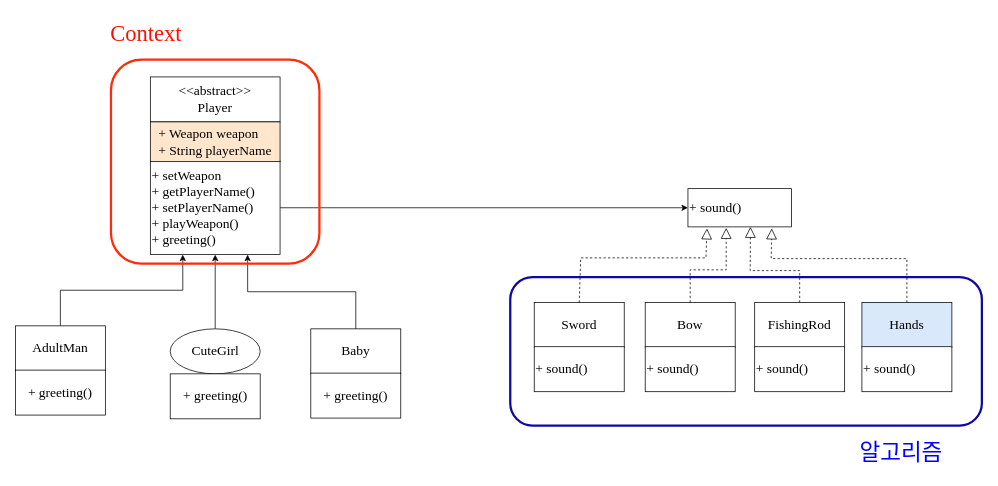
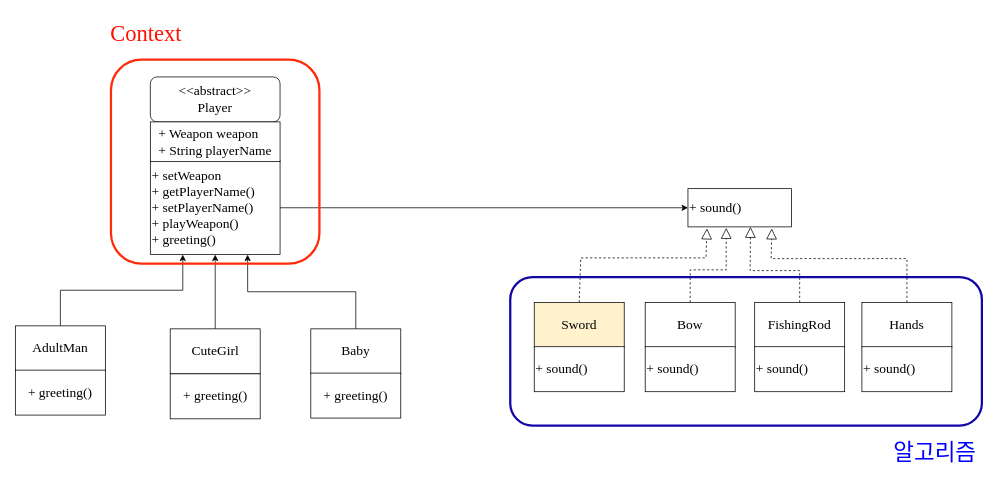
  <mxCell id="0" />
  <mxCell id="1" parent="0" />
  <mxCell id="2" style="edgeStyle=orthogonalEdgeStyle;rounded=0;orthogonalLoop=1;jettySize=auto;html=1;exitX=0.5;exitY=0;exitDx=0;exitDy=0;entryX=0.25;entryY=1;entryDx=0;entryDy=0;fontFamily=BinggraeMelona-Bold;fontSource=https%3A%2F%2Fcdn.jsdelivr.net%2Fgh%2Fprojectnoonnu%2Fnoonfonts_twelve%401.0%2FBinggraeMelona-Bold.woff;fontSize=18;" edge="1" parent="1" source="3" target="17"><mxGeometry relative="1" as="geometry"><mxPoint x="273.886" y="339" as="targetPoint" /></mxGeometry></mxCell>
  <mxCell id="3" value="AdultMan" style="rounded=0;whiteSpace=wrap;html=1;fontFamily=BinggraeMelona-Bold;fontSource=https%3A%2F%2Fcdn.jsdelivr.net%2Fgh%2Fprojectnoonnu%2Fnoonfonts_twelve%401.0%2FBinggraeMelona-Bold.woff;fontSize=18;" vertex="1" parent="1"><mxGeometry x="20" y="434" width="120" height="60" as="geometry" /></mxCell>
  <mxCell id="4" style="edgeStyle=orthogonalEdgeStyle;rounded=0;orthogonalLoop=1;jettySize=auto;html=1;exitX=0.5;exitY=0;exitDx=0;exitDy=0;entryX=0.5;entryY=1;entryDx=0;entryDy=0;" edge="1" parent="1" source="5" target="17"><mxGeometry relative="1" as="geometry" /></mxCell>
- <mxCell id="5" value="CuteGirl" style="ellipse;whiteSpace=wrap;html=1;fontFamily=BinggraeMelona-Bold;fontSource=https%3A%2F%2Fcdn.jsdelivr.net%2Fgh%2Fprojectnoonnu%2Fnoonfonts_twelve%401.0%2FBinggraeMelona-Bold.woff;fontSize=18;" vertex="1" parent="1"><mxGeometry x="226.5" y="438" width="120" height="60" as="geometry" /></mxCell>
- <mxCell id="6" value="Sword" style="rounded=0;whiteSpace=wrap;html=1;fontFamily=BinggraeMelona-Bold;fontSource=https%3A%2F%2Fcdn.jsdelivr.net%2Fgh%2Fprojectnoonnu%2Fnoonfonts_twelve%401.0%2FBinggraeMelona-Bold.woff;fontSize=18;" vertex="1" parent="1"><mxGeometry x="712" y="402.82" width="120" height="60" as="geometry" /></mxCell>
+ <mxCell id="5" value="CuteGirl" style="rounded=0;whiteSpace=wrap;html=1;fontFamily=BinggraeMelona-Bold;fontSource=https%3A%2F%2Fcdn.jsdelivr.net%2Fgh%2Fprojectnoonnu%2Fnoonfonts_twelve%401.0%2FBinggraeMelona-Bold.woff;fontSize=18;" vertex="1" parent="1"><mxGeometry x="226.5" y="438" width="120" height="60" as="geometry" /></mxCell>
+ <mxCell id="6" value="Sword" style="rounded=0;whiteSpace=wrap;html=1;fontFamily=BinggraeMelona-Bold;fontSource=https%3A%2F%2Fcdn.jsdelivr.net%2Fgh%2Fprojectnoonnu%2Fnoonfonts_twelve%401.0%2FBinggraeMelona-Bold.woff;fontSize=18;fillColor=#fff2cc;" vertex="1" parent="1"><mxGeometry x="712" y="402.82" width="120" height="60" as="geometry" /></mxCell>
  <mxCell id="7" value="Bow" style="rounded=0;whiteSpace=wrap;html=1;fontFamily=BinggraeMelona-Bold;fontSource=https%3A%2F%2Fcdn.jsdelivr.net%2Fgh%2Fprojectnoonnu%2Fnoonfonts_twelve%401.0%2FBinggraeMelona-Bold.woff;fontSize=18;" vertex="1" parent="1"><mxGeometry x="860" y="402.82" width="120" height="60" as="geometry" /></mxCell>
  <mxCell id="8" value="FishingRod" style="rounded=0;whiteSpace=wrap;html=1;fontFamily=BinggraeMelona-Bold;fontSource=https%3A%2F%2Fcdn.jsdelivr.net%2Fgh%2Fprojectnoonnu%2Fnoonfonts_twelve%401.0%2FBinggraeMelona-Bold.woff;fontSize=18;" vertex="1" parent="1"><mxGeometry x="1006" y="402.82" width="120" height="60" as="geometry" /></mxCell>
- <mxCell id="9" value="Hands" style="rounded=0;whiteSpace=wrap;html=1;fontFamily=BinggraeMelona-Bold;fontSource=https%3A%2F%2Fcdn.jsdelivr.net%2Fgh%2Fprojectnoonnu%2Fnoonfonts_twelve%401.0%2FBinggraeMelona-Bold.woff;fontSize=18;fillColor=#dae8fc;" vertex="1" parent="1"><mxGeometry x="1149" y="402.82" width="120" height="60" as="geometry" /></mxCell>
+ <mxCell id="9" value="Hands" style="rounded=0;whiteSpace=wrap;html=1;fontFamily=BinggraeMelona-Bold;fontSource=https%3A%2F%2Fcdn.jsdelivr.net%2Fgh%2Fprojectnoonnu%2Fnoonfonts_twelve%401.0%2FBinggraeMelona-Bold.woff;fontSize=18;" vertex="1" parent="1"><mxGeometry x="1149" y="402.82" width="120" height="60" as="geometry" /></mxCell>
  <mxCell id="10" value="" style="endArrow=block;dashed=1;endFill=0;endSize=12;html=1;rounded=0;exitX=0.5;exitY=0;exitDx=0;exitDy=0;entryX=0.81;entryY=1.013;entryDx=0;entryDy=0;entryPerimeter=0;fontFamily=BinggraeMelona-Bold;fontSource=https%3A%2F%2Fcdn.jsdelivr.net%2Fgh%2Fprojectnoonnu%2Fnoonfonts_twelve%401.0%2FBinggraeMelona-Bold.woff;fontSize=18;" edge="1" parent="1" source="9"><mxGeometry width="160" relative="1" as="geometry"><mxPoint x="1209" y="388.32" as="sourcePoint" /><mxPoint x="1028.78" y="304.1" as="targetPoint" /><Array as="points"><mxPoint x="1209" y="344.32" /><mxPoint x="1028" y="344.32" /></Array></mxGeometry></mxCell>
  <mxCell id="11" value="" style="endArrow=block;dashed=1;endFill=0;endSize=12;html=1;rounded=0;entryX=0.184;entryY=1.013;entryDx=0;entryDy=0;exitX=0.5;exitY=0;exitDx=0;exitDy=0;entryPerimeter=0;fontFamily=BinggraeMelona-Bold;fontSource=https%3A%2F%2Fcdn.jsdelivr.net%2Fgh%2Fprojectnoonnu%2Fnoonfonts_twelve%401.0%2FBinggraeMelona-Bold.woff;fontSize=18;" edge="1" parent="1" source="6"><mxGeometry width="160" relative="1" as="geometry"><mxPoint x="774" y="387.32" as="sourcePoint" /><mxPoint x="942.392" y="304.1" as="targetPoint" /><Array as="points"><mxPoint x="774" y="343.32" /><mxPoint x="941" y="343.32" /></Array></mxGeometry></mxCell>
  <mxCell id="12" value="" style="endArrow=block;dashed=1;endFill=0;endSize=12;html=1;rounded=0;entryX=0.129;entryY=0.996;entryDx=0;entryDy=0;exitX=0.5;exitY=0;exitDx=0;exitDy=0;entryPerimeter=0;fontFamily=BinggraeMelona-Bold;fontSource=https%3A%2F%2Fcdn.jsdelivr.net%2Fgh%2Fprojectnoonnu%2Fnoonfonts_twelve%401.0%2FBinggraeMelona-Bold.woff;fontSize=18;" edge="1" parent="1" source="7"><mxGeometry width="160" relative="1" as="geometry"><mxPoint x="801" y="387.32" as="sourcePoint" /><mxPoint x="968" y="303.32" as="targetPoint" /><Array as="points"><mxPoint x="920" y="359.32" /><mxPoint x="968" y="359.32" /></Array></mxGeometry></mxCell>
  <mxCell id="13" value="" style="endArrow=block;dashed=1;endFill=0;endSize=12;html=1;rounded=0;entryX=0.604;entryY=0.978;entryDx=0;entryDy=0;exitX=0.5;exitY=0;exitDx=0;exitDy=0;entryPerimeter=0;fontFamily=BinggraeMelona-Bold;fontSource=https%3A%2F%2Fcdn.jsdelivr.net%2Fgh%2Fprojectnoonnu%2Fnoonfonts_twelve%401.0%2FBinggraeMelona-Bold.woff;fontSize=18;" edge="1" parent="1" source="8"><mxGeometry width="160" relative="1" as="geometry"><mxPoint x="1181" y="392.32" as="sourcePoint" /><mxPoint x="1000.352" y="302" as="targetPoint" /><Array as="points"><mxPoint x="1066" y="360.32" /><mxPoint x="1000" y="360.32" /></Array></mxGeometry></mxCell>
- <mxCell id="14" value="&amp;lt;&amp;lt;abstract&amp;gt;&amp;gt;&lt;br style=&quot;font-size: 18px;&quot;&gt;Player" style="rounded=0;whiteSpace=wrap;html=1;fontFamily=BinggraeMelona-Bold;fontSource=https%3A%2F%2Fcdn.jsdelivr.net%2Fgh%2Fprojectnoonnu%2Fnoonfonts_twelve%401.0%2FBinggraeMelona-Bold.woff;fontSize=18;" vertex="1" parent="1"><mxGeometry x="200" y="102" width="173" height="60" as="geometry" /></mxCell>
+ <mxCell id="14" value="&amp;lt;&amp;lt;abstract&amp;gt;&amp;gt;&lt;br style=&quot;font-size: 18px;&quot;&gt;Player" style="whiteSpace=wrap;html=1;fontFamily=BinggraeMelona-Bold;fontSource=https%3A%2F%2Fcdn.jsdelivr.net%2Fgh%2Fprojectnoonnu%2Fnoonfonts_twelve%401.0%2FBinggraeMelona-Bold.woff;fontSize=18;rounded=1;" vertex="1" parent="1"><mxGeometry x="200" y="102" width="173" height="60" as="geometry" /></mxCell>
  <mxCell id="15" value="+ greeting()" style="rounded=0;whiteSpace=wrap;html=1;fontFamily=BinggraeMelona-Bold;fontSource=https%3A%2F%2Fcdn.jsdelivr.net%2Fgh%2Fprojectnoonnu%2Fnoonfonts_twelve%401.0%2FBinggraeMelona-Bold.woff;fontSize=18;" vertex="1" parent="1"><mxGeometry x="20" y="493" width="120" height="60" as="geometry" /></mxCell>
  <mxCell id="16" style="edgeStyle=orthogonalEdgeStyle;rounded=0;orthogonalLoop=1;jettySize=auto;html=1;exitX=1;exitY=0.5;exitDx=0;exitDy=0;entryX=0;entryY=0.5;entryDx=0;entryDy=0;fontFamily=BinggraeMelona-Bold;fontSource=https%3A%2F%2Fcdn.jsdelivr.net%2Fgh%2Fprojectnoonnu%2Fnoonfonts_twelve%401.0%2FBinggraeMelona-Bold.woff;fontSize=18;" edge="1" parent="1" source="17" target="26"><mxGeometry relative="1" as="geometry" /></mxCell>
  <mxCell id="17" value="+ setWeapon&lt;br style=&quot;font-size: 18px;&quot;&gt;+ getPlayerName()&lt;br style=&quot;font-size: 18px;&quot;&gt;+ setPlayerName()&lt;br&gt;+ playWeapon()&lt;br&gt;+&amp;nbsp;greeting()" style="rounded=0;whiteSpace=wrap;html=1;align=left;fontFamily=BinggraeMelona-Bold;fontSource=https%3A%2F%2Fcdn.jsdelivr.net%2Fgh%2Fprojectnoonnu%2Fnoonfonts_twelve%401.0%2FBinggraeMelona-Bold.woff;fontSize=18;fontStyle=0" vertex="1" parent="1"><mxGeometry x="200" y="214" width="173" height="125" as="geometry" /></mxCell>
  <mxCell id="18" value="+ greeting()" style="rounded=0;whiteSpace=wrap;html=1;fontFamily=BinggraeMelona-Bold;fontSource=https%3A%2F%2Fcdn.jsdelivr.net%2Fgh%2Fprojectnoonnu%2Fnoonfonts_twelve%401.0%2FBinggraeMelona-Bold.woff;fontSize=18;" vertex="1" parent="1"><mxGeometry x="226.5" y="498" width="120" height="60" as="geometry" /></mxCell>
  <mxCell id="19" style="edgeStyle=orthogonalEdgeStyle;rounded=0;orthogonalLoop=1;jettySize=auto;html=1;exitX=0.5;exitY=0;exitDx=0;exitDy=0;entryX=0.75;entryY=1;entryDx=0;entryDy=0;fontFamily=BinggraeMelona-Bold;fontSource=https%3A%2F%2Fcdn.jsdelivr.net%2Fgh%2Fprojectnoonnu%2Fnoonfonts_twelve%401.0%2FBinggraeMelona-Bold.woff;fontSize=18;" edge="1" source="20" parent="1" target="17"><mxGeometry relative="1" as="geometry"><mxPoint x="667.886" y="343" as="targetPoint" /></mxGeometry></mxCell>
  <mxCell id="20" value="Baby" style="rounded=0;whiteSpace=wrap;html=1;fontFamily=BinggraeMelona-Bold;fontSource=https%3A%2F%2Fcdn.jsdelivr.net%2Fgh%2Fprojectnoonnu%2Fnoonfonts_twelve%401.0%2FBinggraeMelona-Bold.woff;fontSize=18;" vertex="1" parent="1"><mxGeometry x="414" y="438" width="120" height="60" as="geometry" /></mxCell>
  <mxCell id="21" value="+ greeting()" style="rounded=0;whiteSpace=wrap;html=1;fontFamily=BinggraeMelona-Bold;fontSource=https%3A%2F%2Fcdn.jsdelivr.net%2Fgh%2Fprojectnoonnu%2Fnoonfonts_twelve%401.0%2FBinggraeMelona-Bold.woff;fontSize=18;" vertex="1" parent="1"><mxGeometry x="414" y="497" width="120" height="60" as="geometry" /></mxCell>
  <mxCell id="22" value="+ sound()" style="rounded=0;whiteSpace=wrap;html=1;fontFamily=BinggraeMelona-Bold;fontSource=https%3A%2F%2Fcdn.jsdelivr.net%2Fgh%2Fprojectnoonnu%2Fnoonfonts_twelve%401.0%2FBinggraeMelona-Bold.woff;fontSize=18;align=left;" vertex="1" parent="1"><mxGeometry x="712" y="461.82" width="120" height="60" as="geometry" /></mxCell>
  <mxCell id="23" value="+&amp;nbsp;sound()" style="rounded=0;whiteSpace=wrap;html=1;fontFamily=BinggraeMelona-Bold;fontSource=https%3A%2F%2Fcdn.jsdelivr.net%2Fgh%2Fprojectnoonnu%2Fnoonfonts_twelve%401.0%2FBinggraeMelona-Bold.woff;fontSize=18;align=left;" vertex="1" parent="1"><mxGeometry x="860" y="461.82" width="120" height="60" as="geometry" /></mxCell>
  <mxCell id="24" value="+&amp;nbsp;sound()" style="rounded=0;whiteSpace=wrap;html=1;fontFamily=BinggraeMelona-Bold;fontSource=https%3A%2F%2Fcdn.jsdelivr.net%2Fgh%2Fprojectnoonnu%2Fnoonfonts_twelve%401.0%2FBinggraeMelona-Bold.woff;fontSize=18;align=left;" vertex="1" parent="1"><mxGeometry x="1006" y="461.82" width="120" height="60" as="geometry" /></mxCell>
  <mxCell id="25" value="+&amp;nbsp;sound()" style="rounded=0;whiteSpace=wrap;html=1;fontFamily=BinggraeMelona-Bold;fontSource=https%3A%2F%2Fcdn.jsdelivr.net%2Fgh%2Fprojectnoonnu%2Fnoonfonts_twelve%401.0%2FBinggraeMelona-Bold.woff;fontSize=18;align=left;" vertex="1" parent="1"><mxGeometry x="1149" y="461.82" width="120" height="60" as="geometry" /></mxCell>
  <mxCell id="26" value="+&amp;nbsp;sound()" style="rounded=0;whiteSpace=wrap;html=1;fontFamily=BinggraeMelona-Bold;fontSource=https%3A%2F%2Fcdn.jsdelivr.net%2Fgh%2Fprojectnoonnu%2Fnoonfonts_twelve%401.0%2FBinggraeMelona-Bold.woff;fontSize=18;align=left;" vertex="1" parent="1"><mxGeometry x="917" y="251" width="138" height="51" as="geometry" /></mxCell>
- <mxCell id="27" value="&lt;div style=&quot;text-align: left;&quot;&gt;&lt;span style=&quot;background-color: initial;&quot;&gt;+ Weapon weapon&lt;/span&gt;&lt;/div&gt;&lt;div style=&quot;text-align: left;&quot;&gt;&lt;span style=&quot;background-color: initial;&quot;&gt;+ String playerName&lt;/span&gt;&lt;/div&gt;" style="rounded=0;whiteSpace=wrap;html=1;fontFamily=BinggraeMelona-Bold;fontSource=https%3A%2F%2Fcdn.jsdelivr.net%2Fgh%2Fprojectnoonnu%2Fnoonfonts_twelve%401.0%2FBinggraeMelona-Bold.woff;fontSize=18;fillColor=#ffe6cc;" vertex="1" parent="1"><mxGeometry x="200" y="162" width="173" height="53" as="geometry" /></mxCell>
+ <mxCell id="27" value="&lt;div style=&quot;text-align: left;&quot;&gt;&lt;span style=&quot;background-color: initial;&quot;&gt;+ Weapon weapon&lt;/span&gt;&lt;/div&gt;&lt;div style=&quot;text-align: left;&quot;&gt;&lt;span style=&quot;background-color: initial;&quot;&gt;+ String playerName&lt;/span&gt;&lt;/div&gt;" style="rounded=0;whiteSpace=wrap;html=1;fontFamily=BinggraeMelona-Bold;fontSource=https%3A%2F%2Fcdn.jsdelivr.net%2Fgh%2Fprojectnoonnu%2Fnoonfonts_twelve%401.0%2FBinggraeMelona-Bold.woff;fontSize=18;" vertex="1" parent="1"><mxGeometry x="200" y="162" width="173" height="53" as="geometry" /></mxCell>
  <mxCell id="28" value="" style="rounded=1;whiteSpace=wrap;html=1;labelBackgroundColor=none;fillColor=none;strokeColor=#FF2B0A;strokeWidth=3;" vertex="1" parent="1"><mxGeometry x="147.5" y="79" width="278" height="272" as="geometry" /></mxCell>
  <mxCell id="29" value="&lt;font data-font-src=&quot;https://cdn.jsdelivr.net/gh/projectnoonnu/noonfonts_twelve@1.0/BinggraeMelona-Bold.woff&quot; style=&quot;font-size: 30px;&quot;&gt;Context&lt;/font&gt;" style="text;html=1;align=center;verticalAlign=middle;resizable=0;points=[];autosize=1;strokeColor=none;fillColor=none;fontColor=#FF1100;fontSize=30;fontFamily=BinggraeMelona-Bold;fontSource=https%3A%2F%2Fcdn.jsdelivr.net%2Fgh%2Fprojectnoonnu%2Fnoonfonts_twelve%401.0%2FBinggraeMelona-Bold.woff;" vertex="1" parent="1"><mxGeometry x="132.5" y="20" width="122" height="48" as="geometry" /></mxCell>
  <mxCell id="30" value="" style="rounded=1;whiteSpace=wrap;html=1;labelBackgroundColor=none;fillColor=none;strokeColor=#1207a6;strokeWidth=3;" vertex="1" parent="1"><mxGeometry x="680" y="369" width="629" height="198" as="geometry" /></mxCell>
- <mxCell id="31" value="&lt;font color=&quot;#0000ff&quot;&gt;알고리즘&lt;/font&gt;" style="text;html=1;align=center;verticalAlign=middle;resizable=0;points=[];autosize=1;strokeColor=none;fillColor=none;fontColor=#FF1100;fontSize=30;fontFamily=BinggraeMelona-Bold;fontSource=https%3A%2F%2Fcdn.jsdelivr.net%2Fgh%2Fprojectnoonnu%2Fnoonfonts_twelve%401.0%2FBinggraeMelona-Bold.woff;" vertex="1" parent="1"><mxGeometry x="1137" y="578" width="127" height="48" as="geometry" /></mxCell>
+ <mxCell id="31" value="&lt;font color=&quot;#0000ff&quot;&gt;알고리즘&lt;/font&gt;" style="text;html=1;align=center;verticalAlign=middle;resizable=0;points=[];autosize=1;strokeColor=none;fillColor=none;fontColor=#FF1100;fontSize=30;fontFamily=BinggraeMelona-Bold;fontSource=https%3A%2F%2Fcdn.jsdelivr.net%2Fgh%2Fprojectnoonnu%2Fnoonfonts_twelve%401.0%2FBinggraeMelona-Bold.woff;" vertex="1" parent="1"><mxGeometry x="1182" y="578" width="127" height="48" as="geometry" /></mxCell>
